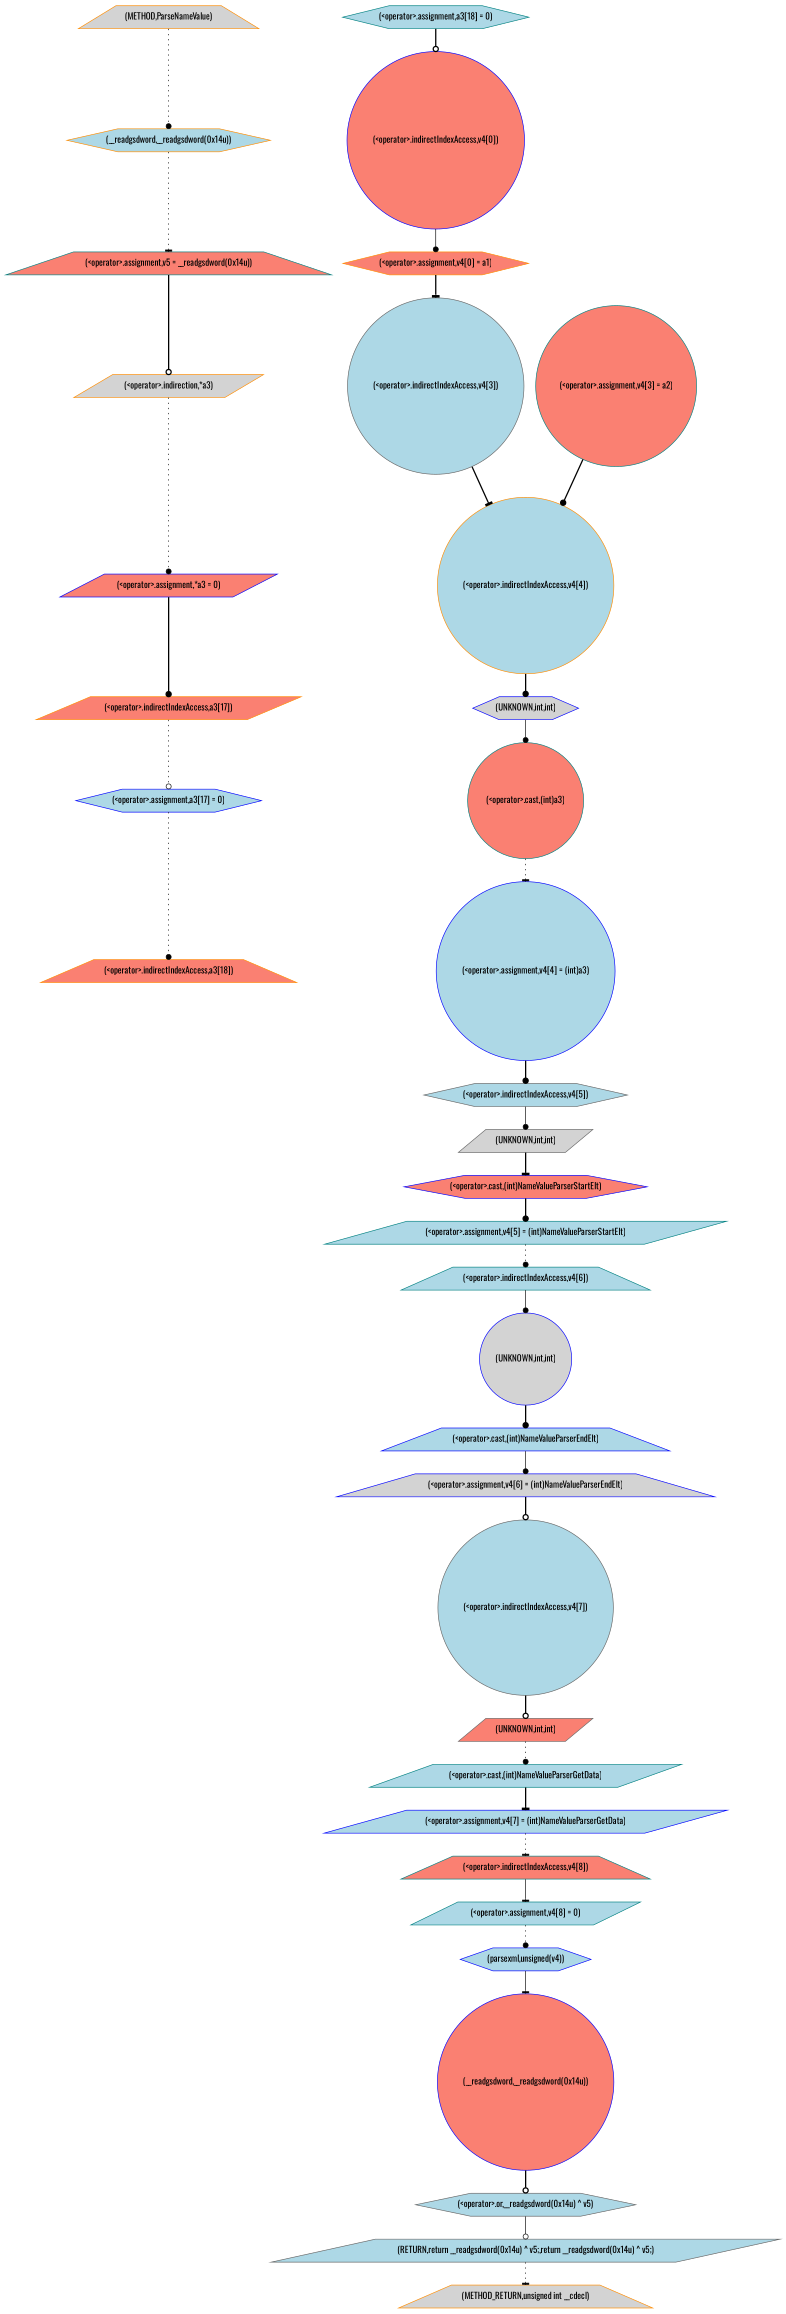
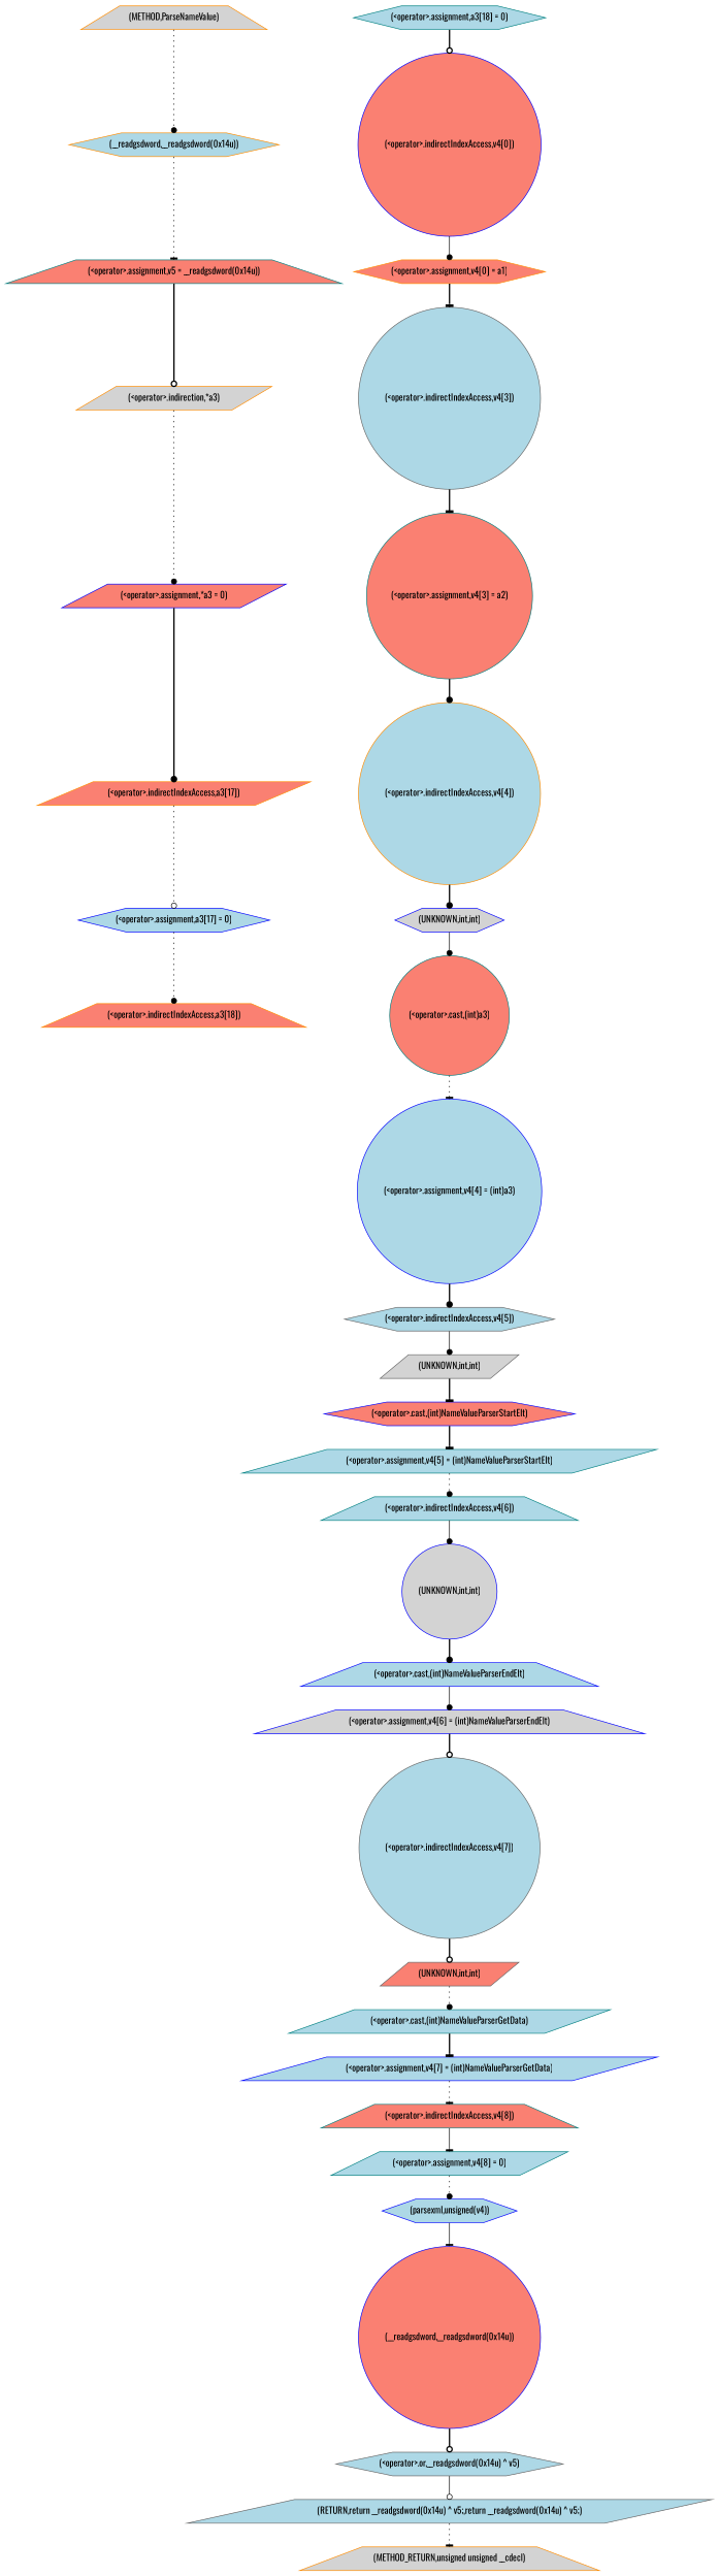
  digraph {
    fontname=Oswald
    node [color=blue fillcolor=lightblue fontname=Oswald shape=parallelogram style=filled]
    edge [arrowhead=dot fontname=Oswald style=bold]
    n1 [color=teal fillcolor=salmon label="(<operator>.assignment,v5 = __readgsdword(0x14u))" shape=trapezium]
    n2 [color=darkorange fillcolor=lightgrey label="(<operator>.indirection,*a3)"]
    n3 [fillcolor=salmon label="(<operator>.assignment,*a3 = 0)"]
    n4 [color=darkorange label="(__readgsdword,__readgsdword(0x14u))" shape=hexagon]
    n5 [color=darkorange fillcolor=salmon label="(<operator>.indirectIndexAccess,a3[17])"]
    n6 [label="(<operator>.assignment,a3[17] = 0)" shape=hexagon]
    n7 [color=darkorange fillcolor=salmon label="(<operator>.indirectIndexAccess,a3[18])" shape=trapezium]
    n8 [color=teal label="(<operator>.assignment,a3[18] = 0)" shape=hexagon]
    n9 [fillcolor=salmon label="(<operator>.indirectIndexAccess,v4[0])" shape=circle]
    n10 [color=darkorange fillcolor=salmon label="(<operator>.assignment,v4[0] = a1)" shape=hexagon]
    n11 [color=gray40 label="(<operator>.indirectIndexAccess,v4[3])" shape=circle]
    n12 [color=teal fillcolor=salmon label="(<operator>.assignment,v4[3] = a2)" shape=circle]
    n13 [color=darkorange label="(<operator>.indirectIndexAccess,v4[4])" shape=circle]
    n14 [fillcolor=lightgrey label="(UNKNOWN,int,int)" shape=hexagon]
    n15 [label="(<operator>.assignment,v4[4] = (int)a3)" shape=circle]
    n16 [color=gray40 label="(<operator>.indirectIndexAccess,v4[5])" shape=hexagon]
    n17 [color=gray40 fillcolor=lightgrey label="(UNKNOWN,int,int)"]
    n18 [color=teal fillcolor=salmon label="(<operator>.cast,(int)a3)" shape=circle]
    n19 [color=teal label="(<operator>.assignment,v4[5] = (int)NameValueParserStartElt)"]
    n20 [color=teal label="(<operator>.indirectIndexAccess,v4[6])" shape=trapezium]
    n21 [fillcolor=lightgrey label="(UNKNOWN,int,int)" shape=circle]
    n22 [fillcolor=salmon label="(<operator>.cast,(int)NameValueParserStartElt)" shape=hexagon]
    n23 [fillcolor=lightgrey label="(<operator>.assignment,v4[6] = (int)NameValueParserEndElt)" shape=trapezium]
    n24 [color=gray40 label="(<operator>.indirectIndexAccess,v4[7])" shape=circle]
    n25 [color=gray40 fillcolor=salmon label="(UNKNOWN,int,int)"]
    n26 [label="(<operator>.cast,(int)NameValueParserEndElt)" shape=trapezium]
    n27 [label="(<operator>.assignment,v4[7] = (int)NameValueParserGetData)"]
    n28 [color=teal fillcolor=salmon label="(<operator>.indirectIndexAccess,v4[8])" shape=trapezium]
    n29 [color=teal label="(<operator>.assignment,v4[8] = 0)"]
    n30 [color=teal label="(<operator>.cast,(int)NameValueParserGetData)"]
    n31 [label="(parsexml,unsigned(v4))" shape=hexagon]
    n32 [fillcolor=salmon label="(__readgsdword,__readgsdword(0x14u))" shape=circle]
    n33 [color=gray40 label="(<operator>.or,__readgsdword(0x14u) ^ v5)" shape=hexagon]
    n34 [color=gray40 label="(RETURN,return __readgsdword(0x14u) ^ v5;,return __readgsdword(0x14u) ^ v5;)"]
-   n35 [color=darkorange fillcolor=lightgrey label="(METHOD_RETURN,unsigned int __cdecl)" shape=trapezium]
+   n35 [color=darkorange fillcolor=lightgrey label="(METHOD_RETURN,unsigned unsigned __cdecl)" shape=trapezium]
    n36 [color=darkorange fillcolor=lightgrey label="(METHOD,ParseNameValue)" shape=trapezium]
    n1 -> n2 [arrowhead=odot]
    n2 -> n3 [style=dotted]
    n3 -> n5
    n4 -> n1 [arrowhead=tee style=dotted]
    n5 -> n6 [arrowhead=odot style=dotted]
    n6 -> n7 [style=dotted]
    n8 -> n9 [arrowhead=odot]
    n9 -> n10 [style=solid]
    n10 -> n11 [arrowhead=tee]
-   n11 -> n13 [arrowhead=tee]
+   n11 -> n12 [arrowhead=tee]
    n12 -> n13
    n13 -> n14
    n14 -> n18 [style=solid]
    n15 -> n16
    n16 -> n17 [style=solid]
    n17 -> n22 [arrowhead=tee]
    n18 -> n15 [arrowhead=tee style=dotted]
    n19 -> n20 [style=dotted]
    n20 -> n21 [style=solid]
    n21 -> n26
-   n22 -> n19
+   n22 -> n19 [arrowhead=tee]
    n23 -> n24 [arrowhead=odot]
    n24 -> n25 [arrowhead=odot]
    n25 -> n30 [style=dotted]
    n26 -> n23 [style=solid]
    n27 -> n28 [arrowhead=tee style=dotted]
    n28 -> n29 [arrowhead=tee style=solid]
    n29 -> n31 [style=dotted]
    n30 -> n27 [arrowhead=tee]
    n31 -> n32 [arrowhead=tee style=solid]
    n32 -> n33 [arrowhead=odot]
    n33 -> n34 [arrowhead=odot style=solid]
    n34 -> n35 [arrowhead=tee style=dotted]
    n36 -> n4 [style=dotted]
  }
